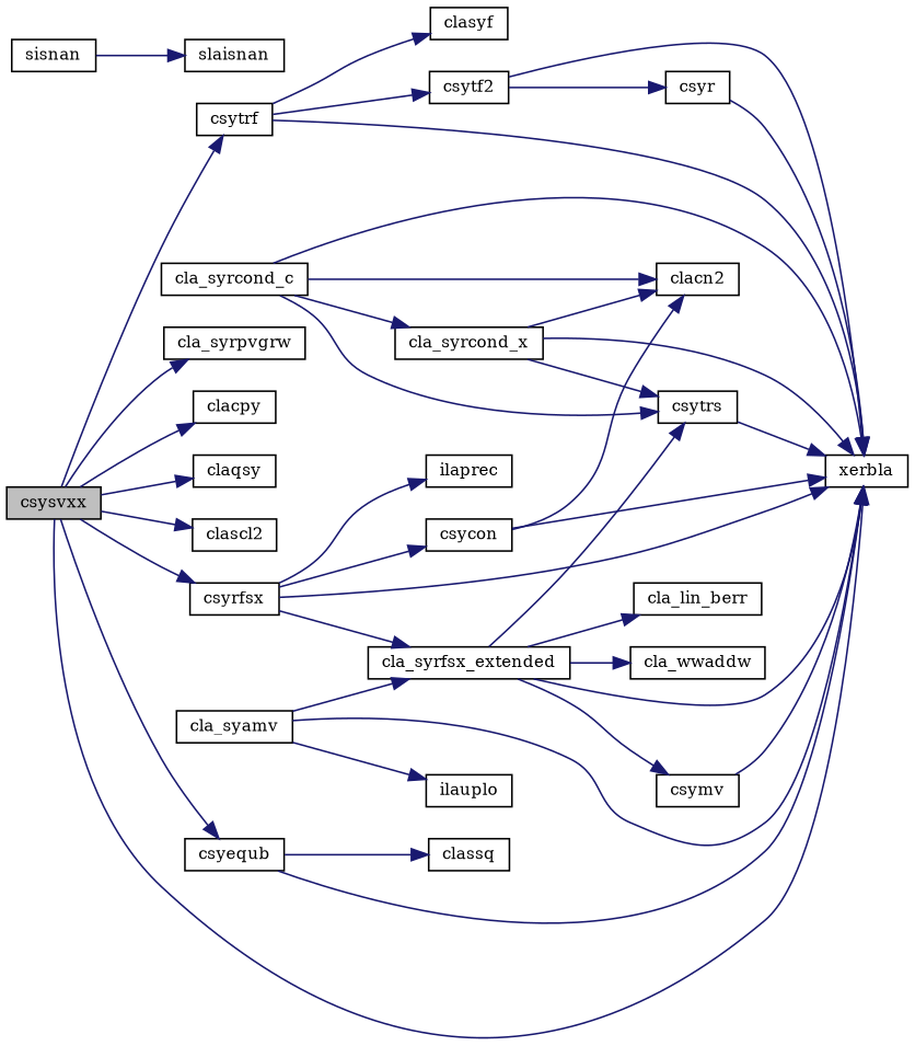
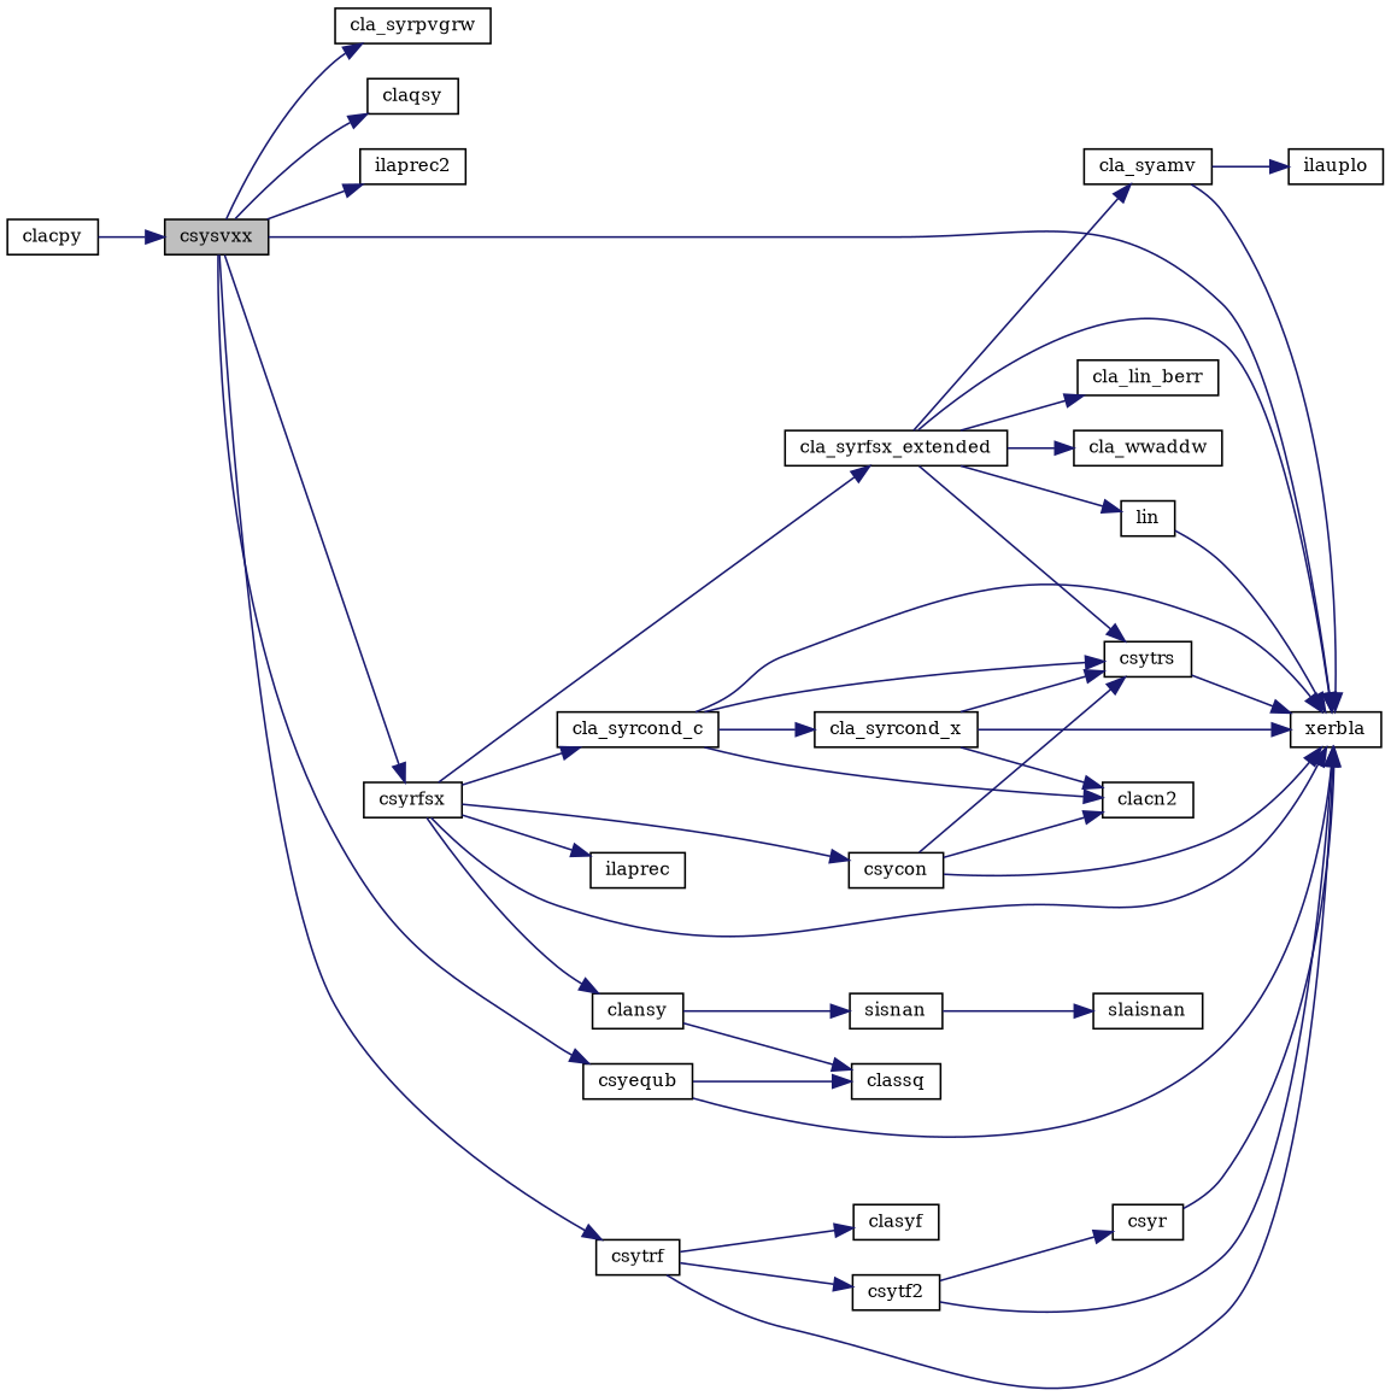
  digraph {
    fontname="DejaVu Serif"
    rankdir=LR
    node [color=black fillcolor=white fontname="DejaVu Serif" fontsize=10 shape=record style=filled]
    edge [color=midnightblue fontname="DejaVu Serif" fontsize=10 labelfontname=Helvetica labelfontsize=10 style=solid]
    n1 [fillcolor=grey75 fontcolor=black height=0.2 label=csysvxx width=0.4]
    n2 [height=0.2 label=cla_syrpvgrw width=0.4]
    n3 [height=0.2 label=clacpy width=0.4]
    n4 [height=0.2 label=claqsy width=0.4]
-   n5 [height=0.2 label=clascl2 width=0.4]
+   n5 [height=0.2 label=ilaprec2 width=0.4]
    n6 [height=0.2 label=csyequb width=0.4]
    n7 [height=0.2 label=xerbla width=0.4]
    n8 [height=0.2 label=csyrfsx width=0.4]
    n9 [height=0.2 label=csytrf width=0.4]
    n10 [height=0.2 label=classq width=0.4]
    n11 [height=0.2 label=cla_syrcond_c width=0.4]
    n12 [height=0.2 label=cla_syrfsx_extended width=0.4]
+   n13 [height=0.2 label=clansy width=0.4]
    n14 [height=0.2 label=csycon width=0.4]
    n15 [height=0.2 label=ilaprec width=0.4]
    n16 [height=0.2 label=csytrs width=0.4]
    n17 [height=0.2 label=clasyf width=0.4]
    n18 [height=0.2 label=csytf2 width=0.4]
    n19 [height=0.2 label=cla_syrcond_x width=0.4]
    n20 [height=0.2 label=clacn2 width=0.4]
    n21 [height=0.2 label=cla_lin_berr width=0.4]
    n22 [height=0.2 label=cla_syamv width=0.4]
    n23 [height=0.2 label=cla_wwaddw width=0.4]
-   n24 [height=0.2 label=csymv width=0.4]
+   n24 [height=0.2 label=lin width=0.4]
    n25 [height=0.2 label=sisnan width=0.4]
    n26 [height=0.2 label=ilauplo width=0.4]
    n27 [height=0.2 label=slaisnan width=0.4]
    n28 [height=0.2 label=csyr width=0.4]
    n1 -> n2
-   n1 -> n3
+   n3 -> n1
    n1 -> n4
    n1 -> n5
    n1 -> n6
    n1 -> n7
    n1 -> n8
    n1 -> n9
    n6 -> n7
    n6 -> n10
    n8 -> n7
+   n8 -> n11
    n8 -> n12
+   n8 -> n13
    n8 -> n14
    n8 -> n15
    n9 -> n7
    n9 -> n17
    n9 -> n18
    n11 -> n7
    n11 -> n16
    n11 -> n19
    n11 -> n20
    n12 -> n7
    n12 -> n16
    n12 -> n21
-   n22 -> n12
+   n12 -> n22
    n12 -> n23
    n12 -> n24
+   n13 -> n10
+   n13 -> n25
    n14 -> n7
+   n14 -> n16
    n14 -> n20
    n16 -> n7
    n18 -> n7
    n18 -> n28
    n19 -> n7
    n19 -> n16
    n19 -> n20
    n22 -> n7
    n22 -> n26
    n24 -> n7
    n25 -> n27
    n28 -> n7
  }
